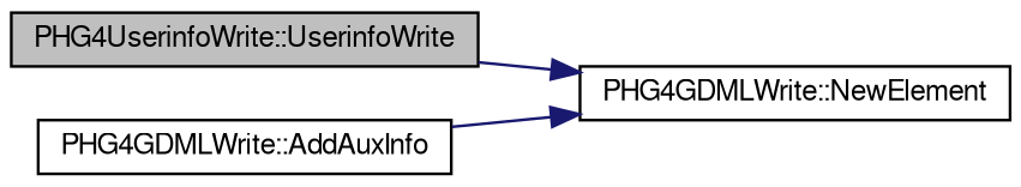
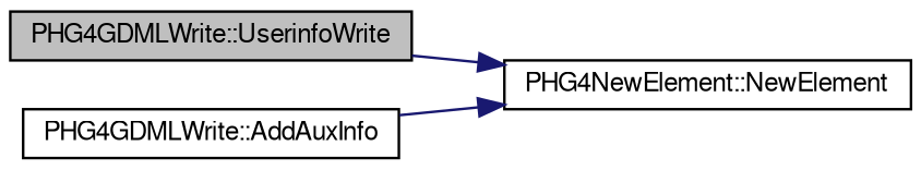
  digraph {
    rankdir=LR
    node [color=black fontname=FreeSans fontsize=10 shape=record]
    edge [color=midnightblue fontname=FreeSans fontsize=10 labelfontname=FreeSans labelfontsize=10 style=solid]
-   n1 [fillcolor=grey75 fontcolor=black height=0.2 label="PHG4UserinfoWrite::UserinfoWrite" style=filled width=0.4]
-   n2 [height=0.2 label="PHG4GDMLWrite::NewElement" width=0.4]
+   n1 [fillcolor=grey75 fontcolor=black height=0.2 label="PHG4GDMLWrite::UserinfoWrite" style=filled width=0.4]
+   n2 [height=0.2 label="PHG4NewElement::NewElement" width=0.4]
    n3 [height=0.2 label="PHG4GDMLWrite::AddAuxInfo" width=0.4]
    n1 -> n2
    n3 -> n2
  }
